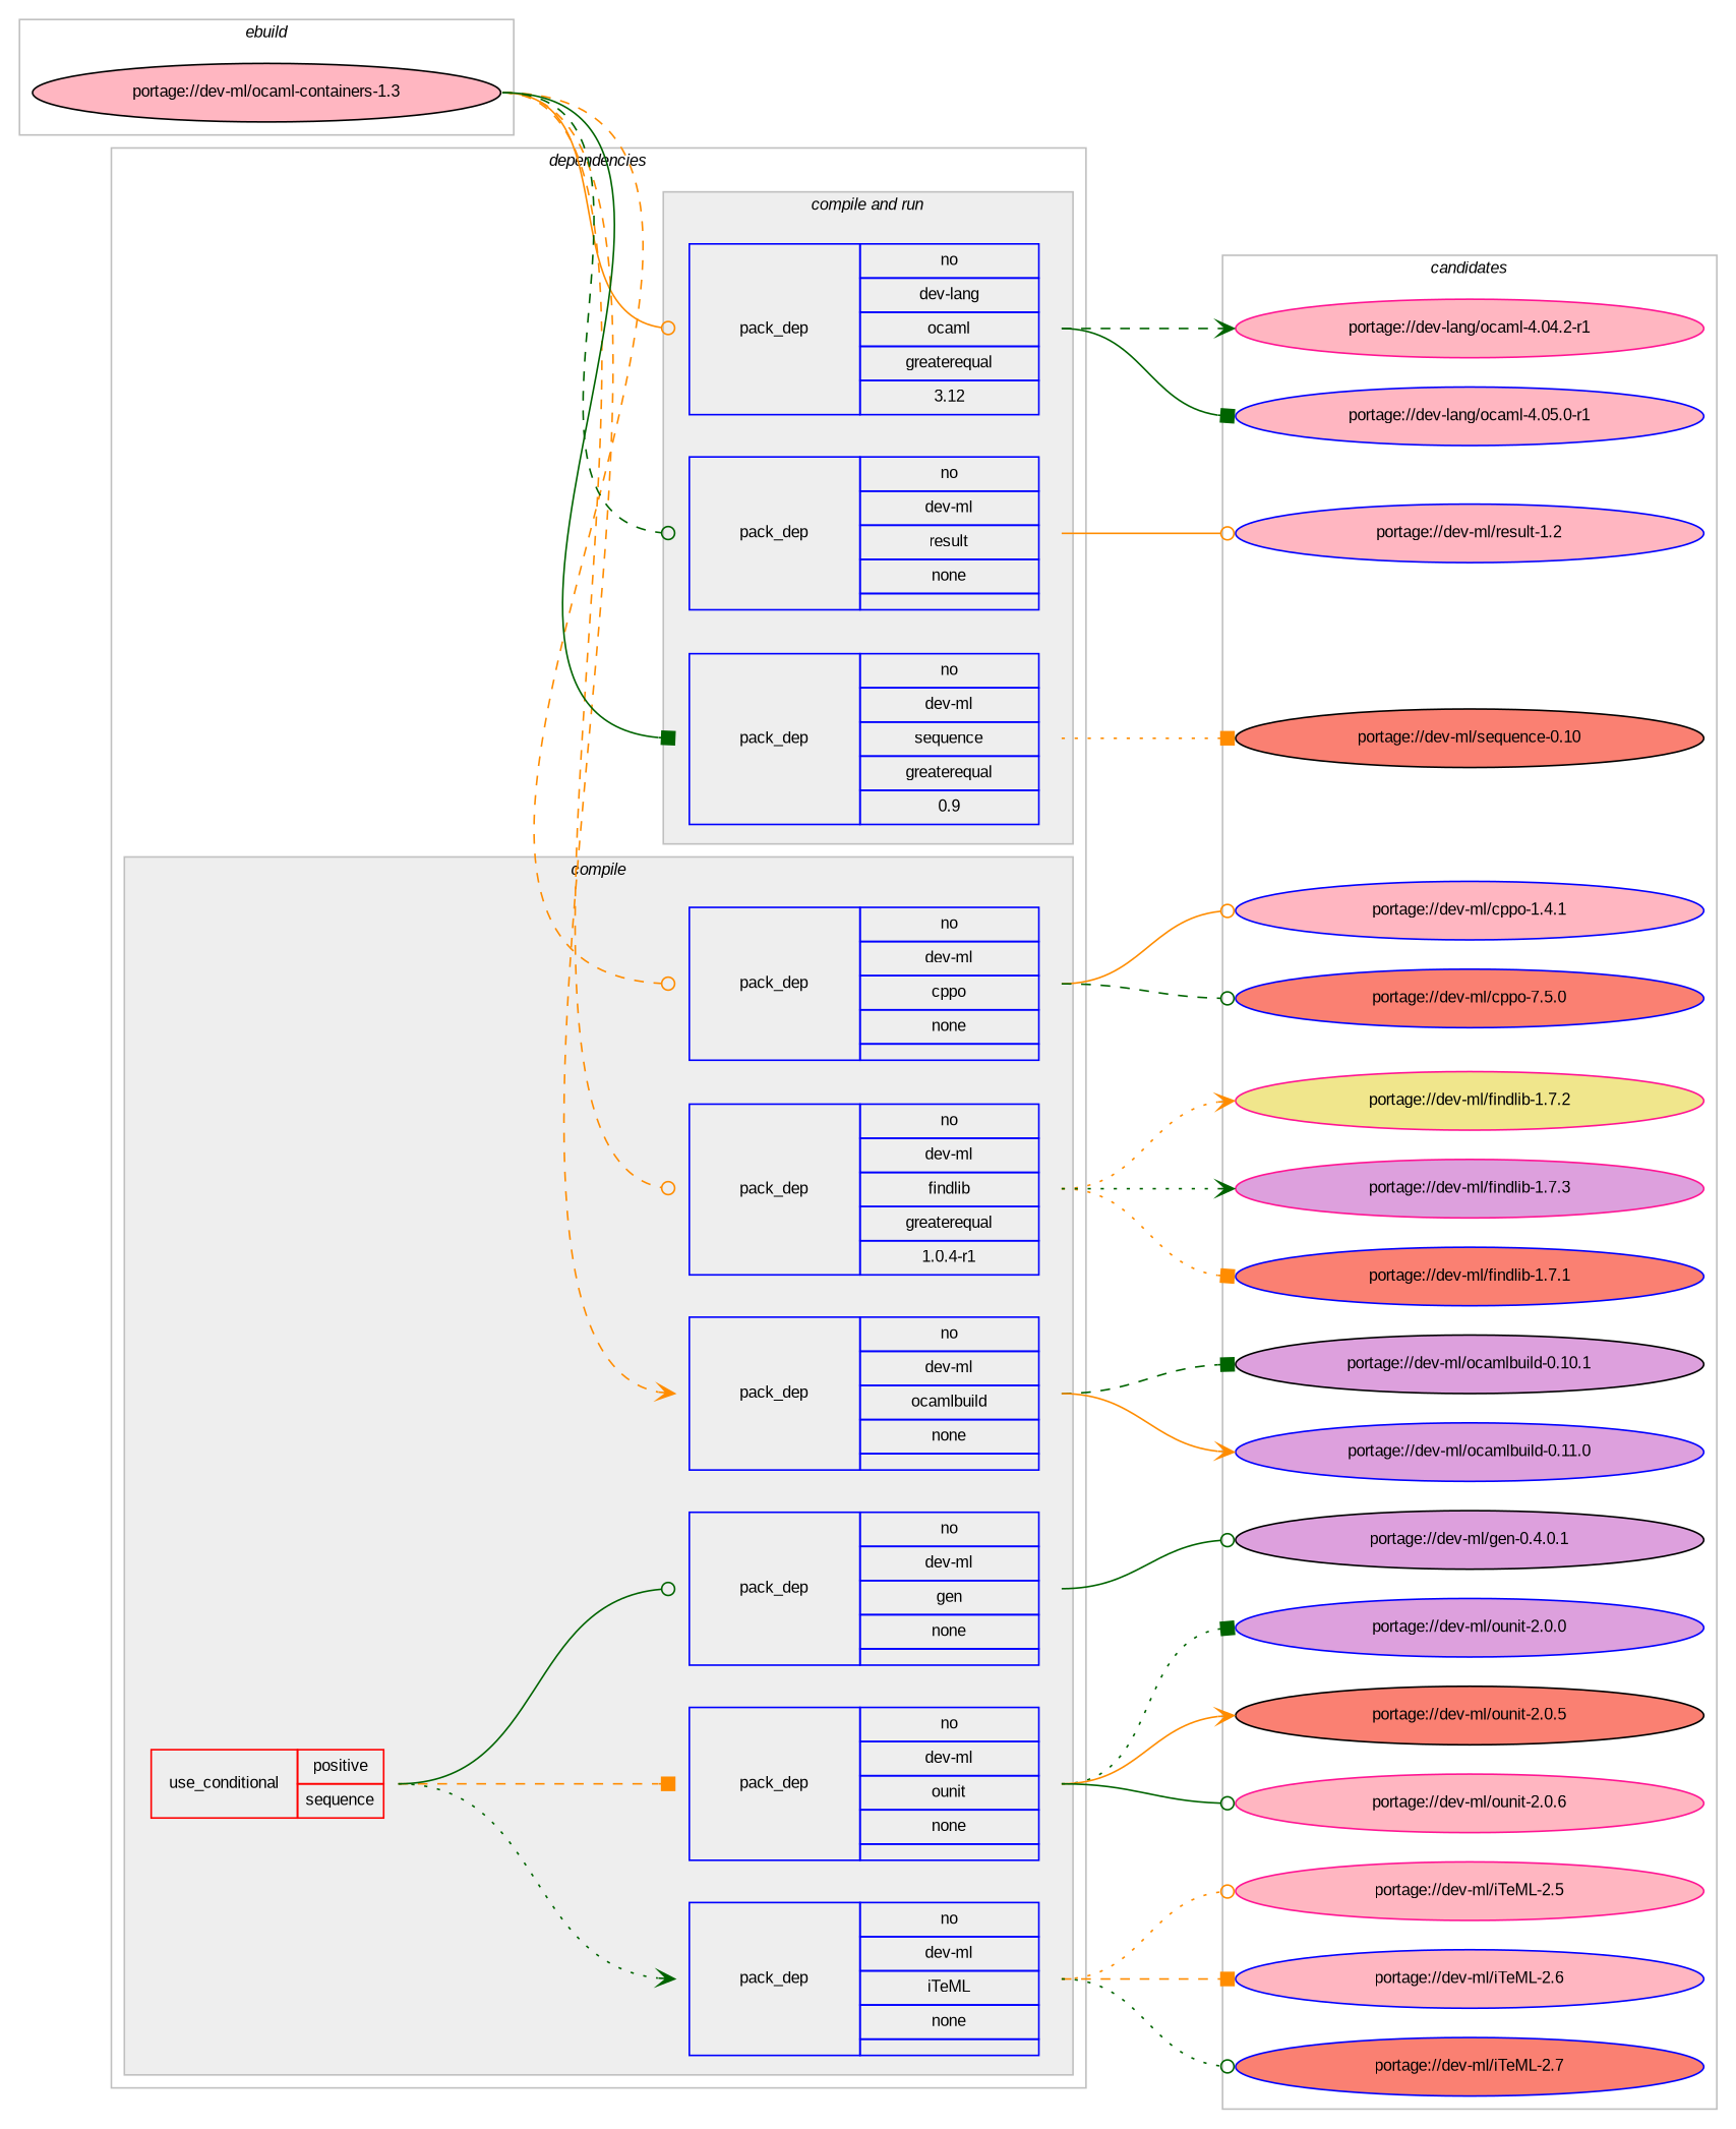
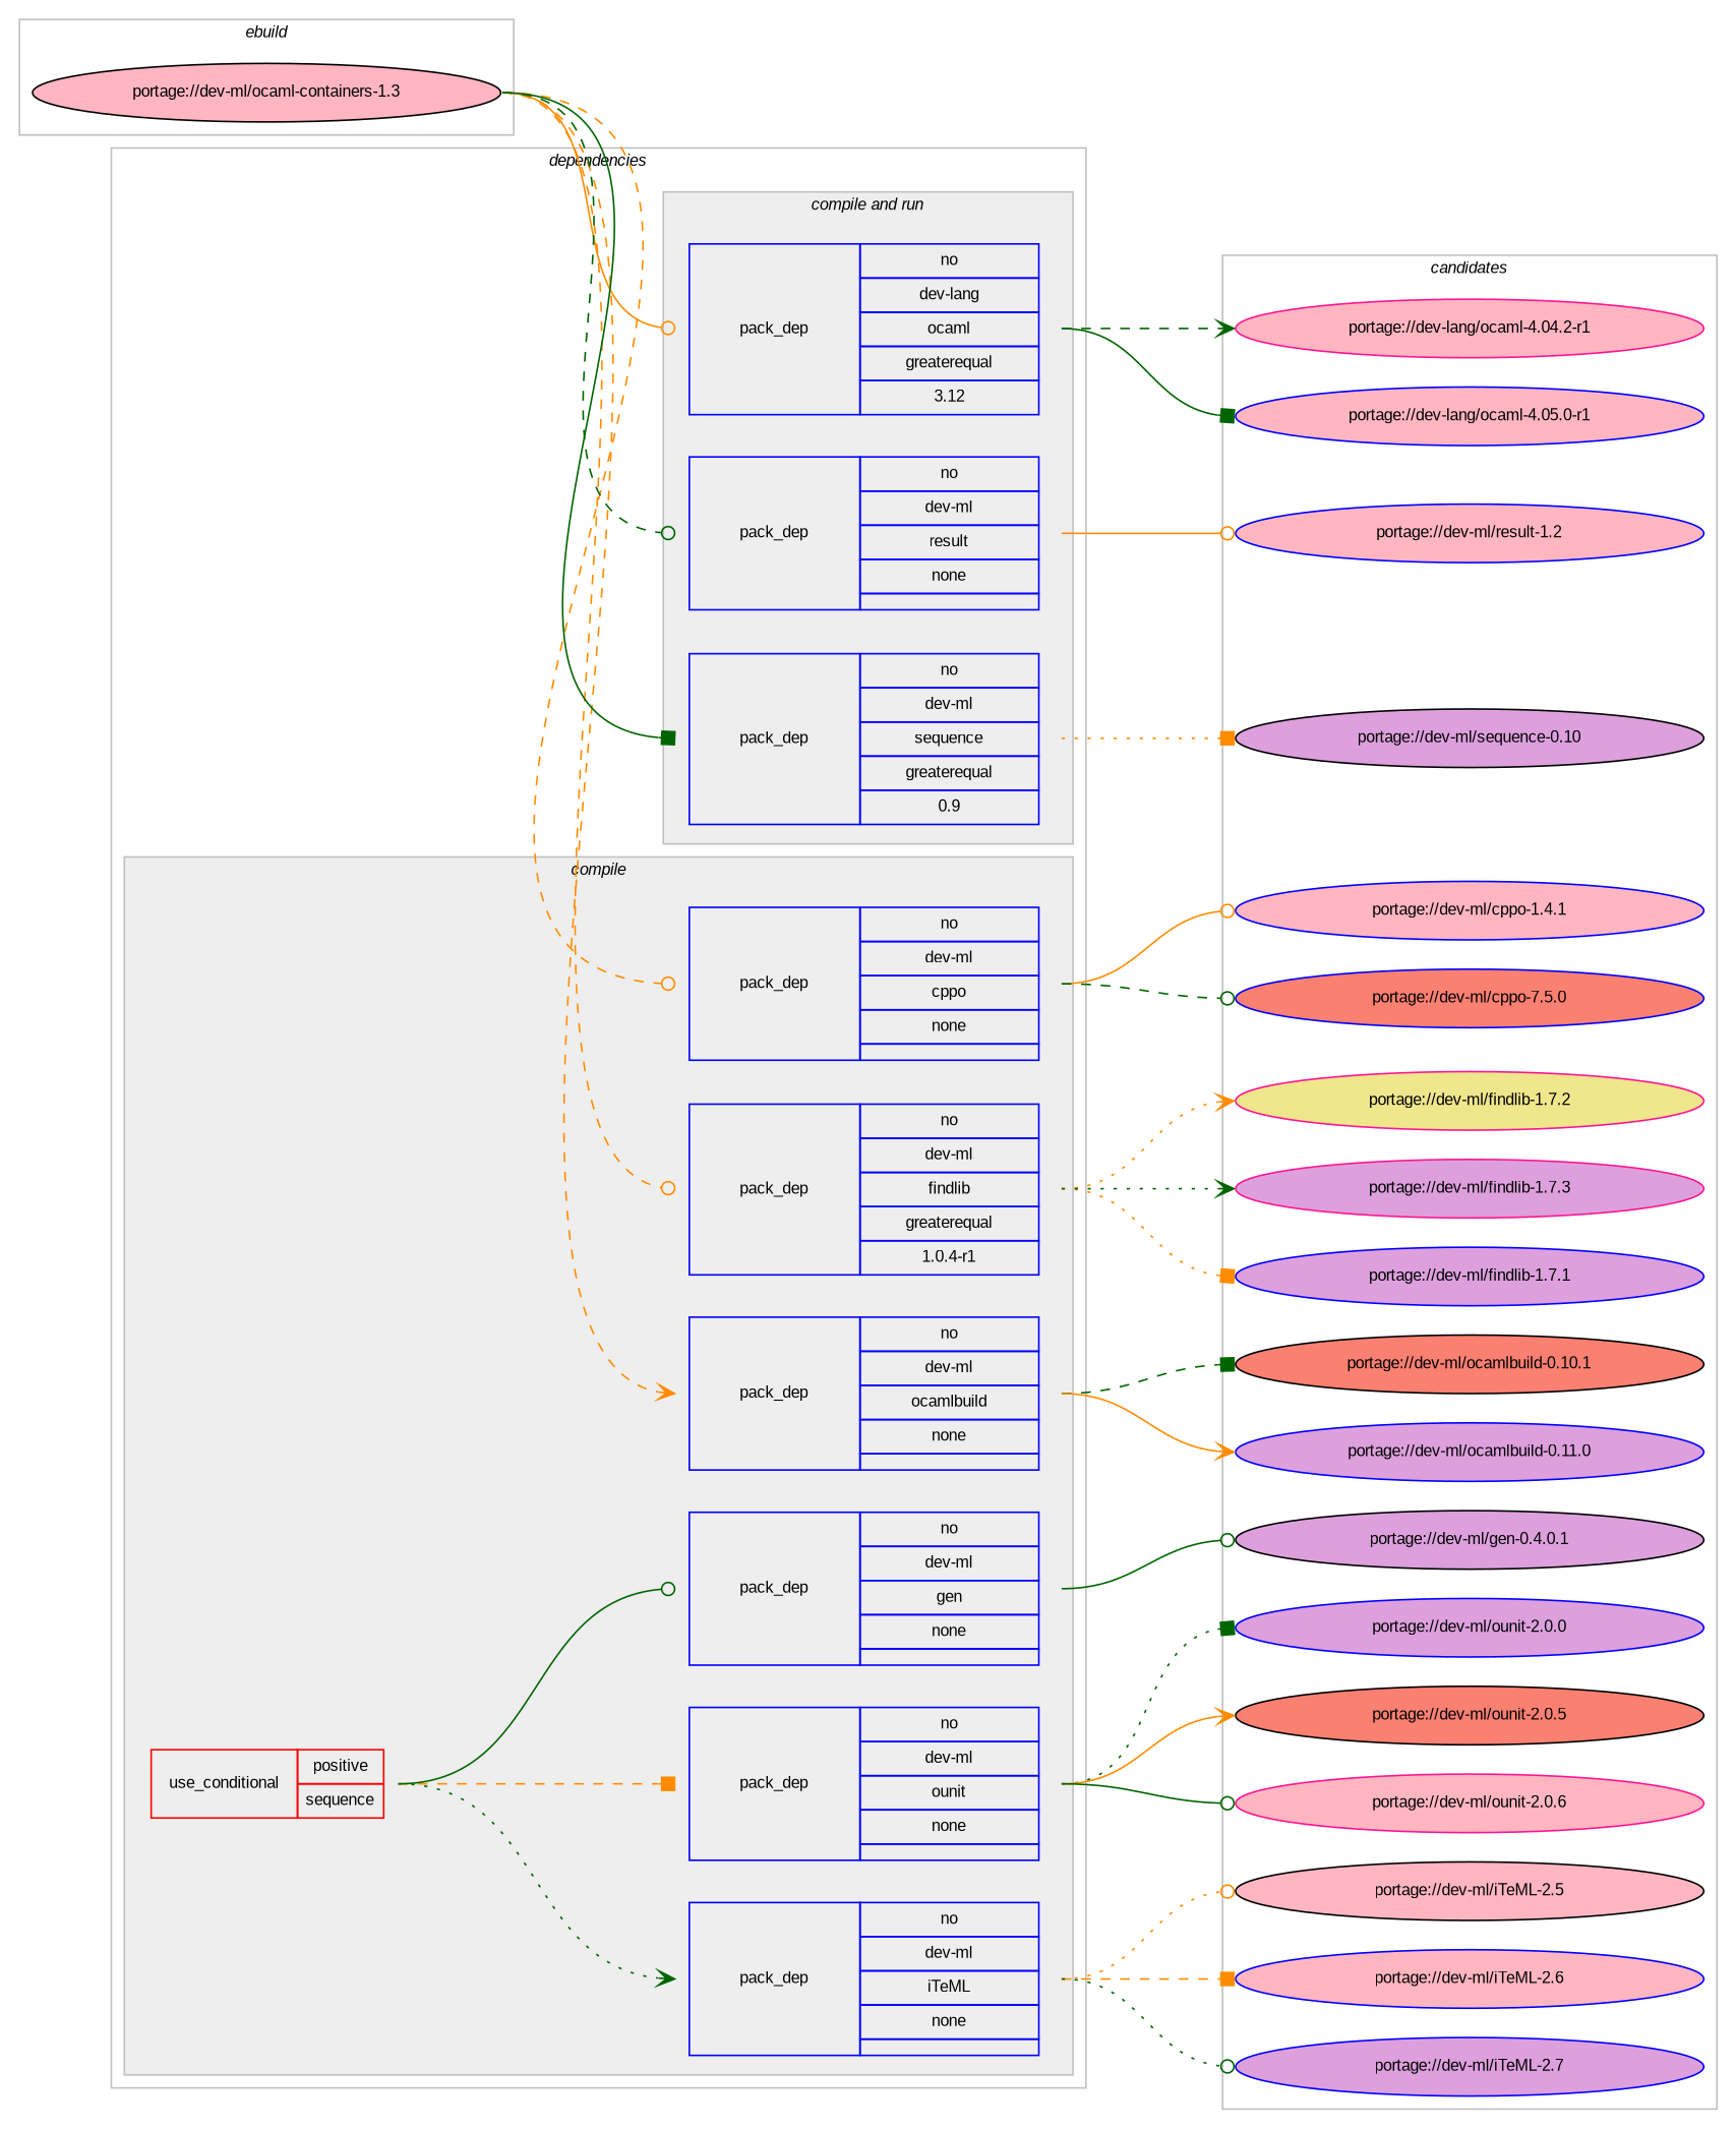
  digraph {
    compound=true
    concentrate=true
    fontname="Liberation Sans"
    fontsize=10
    newrank=true
    rankdir=LR
    ranksep=1.5
    node [color=blue fontname="Liberation Sans" fontsize=10 style=filled]
    edge [arrowhead=odot color=darkorange fontname="Liberation Sans" headport=w style=solid tailport=e weight=100]
    n1 [color=black fillcolor=lightpink label="portage://dev-ml/ocaml-containers-1.3" width=4]
    n2 [label=<<TABLE BORDER="0" CELLBORDER="1" CELLSPACING="0" CELLPADDING="4" WIDTH="220"><TR><TD ROWSPAN="6" CELLPADDING="30">pack_dep</TD></TR><TR><TD WIDTH="110">no</TD></TR><TR><TD>dev-ml</TD></TR><TR><TD>iTeML</TD></TR><TR><TD>none</TD></TR><TR><TD></TD></TR></TABLE>> shape=none style=""]
    n3 [label=<<TABLE BORDER="0" CELLBORDER="1" CELLSPACING="0" CELLPADDING="4" WIDTH="220"><TR><TD ROWSPAN="6" CELLPADDING="30">pack_dep</TD></TR><TR><TD WIDTH="110">no</TD></TR><TR><TD>dev-ml</TD></TR><TR><TD>ounit</TD></TR><TR><TD>none</TD></TR><TR><TD></TD></TR></TABLE>> shape=none style=""]
    n4 [label=<<TABLE BORDER="0" CELLBORDER="1" CELLSPACING="0" CELLPADDING="4" WIDTH="220"><TR><TD ROWSPAN="6" CELLPADDING="30">pack_dep</TD></TR><TR><TD WIDTH="110">no</TD></TR><TR><TD>dev-ml</TD></TR><TR><TD>gen</TD></TR><TR><TD>none</TD></TR><TR><TD></TD></TR></TABLE>> shape=none style=""]
    n5 [color=red label=<<TABLE BORDER="0" CELLBORDER="1" CELLSPACING="0" CELLPADDING="4"><TR><TD ROWSPAN="3" CELLPADDING="10">use_conditional</TD></TR><TR><TD>positive</TD></TR><TR><TD>sequence</TD></TR></TABLE>> shape=none style=""]
    n6 [label=<<TABLE BORDER="0" CELLBORDER="1" CELLSPACING="0" CELLPADDING="4" WIDTH="220"><TR><TD ROWSPAN="6" CELLPADDING="30">pack_dep</TD></TR><TR><TD WIDTH="110">no</TD></TR><TR><TD>dev-ml</TD></TR><TR><TD>cppo</TD></TR><TR><TD>none</TD></TR><TR><TD></TD></TR></TABLE>> shape=none style=""]
    n7 [label=<<TABLE BORDER="0" CELLBORDER="1" CELLSPACING="0" CELLPADDING="4" WIDTH="220"><TR><TD ROWSPAN="6" CELLPADDING="30">pack_dep</TD></TR><TR><TD WIDTH="110">no</TD></TR><TR><TD>dev-ml</TD></TR><TR><TD>findlib</TD></TR><TR><TD>greaterequal</TD></TR><TR><TD>1.0.4-r1</TD></TR></TABLE>> shape=none style=""]
    n8 [label=<<TABLE BORDER="0" CELLBORDER="1" CELLSPACING="0" CELLPADDING="4" WIDTH="220"><TR><TD ROWSPAN="6" CELLPADDING="30">pack_dep</TD></TR><TR><TD WIDTH="110">no</TD></TR><TR><TD>dev-ml</TD></TR><TR><TD>ocamlbuild</TD></TR><TR><TD>none</TD></TR><TR><TD></TD></TR></TABLE>> shape=none style=""]
    n9 [label=<<TABLE BORDER="0" CELLBORDER="1" CELLSPACING="0" CELLPADDING="4" WIDTH="220"><TR><TD ROWSPAN="6" CELLPADDING="30">pack_dep</TD></TR><TR><TD WIDTH="110">no</TD></TR><TR><TD>dev-lang</TD></TR><TR><TD>ocaml</TD></TR><TR><TD>greaterequal</TD></TR><TR><TD>3.12</TD></TR></TABLE>> shape=none style=""]
    n10 [label=<<TABLE BORDER="0" CELLBORDER="1" CELLSPACING="0" CELLPADDING="4" WIDTH="220"><TR><TD ROWSPAN="6" CELLPADDING="30">pack_dep</TD></TR><TR><TD WIDTH="110">no</TD></TR><TR><TD>dev-ml</TD></TR><TR><TD>result</TD></TR><TR><TD>none</TD></TR><TR><TD></TD></TR></TABLE>> shape=none style=""]
    n11 [label=<<TABLE BORDER="0" CELLBORDER="1" CELLSPACING="0" CELLPADDING="4" WIDTH="220"><TR><TD ROWSPAN="6" CELLPADDING="30">pack_dep</TD></TR><TR><TD WIDTH="110">no</TD></TR><TR><TD>dev-ml</TD></TR><TR><TD>sequence</TD></TR><TR><TD>greaterequal</TD></TR><TR><TD>0.9</TD></TR></TABLE>> shape=none style=""]
-   n12 [color=deeppink fillcolor=lightpink label="portage://dev-ml/iTeML-2.5" width=4]
+   n12 [color=black fillcolor=lightpink label="portage://dev-ml/iTeML-2.5" width=4]
    n13 [fillcolor=lightpink label="portage://dev-ml/iTeML-2.6" width=4]
-   n14 [fillcolor=salmon label="portage://dev-ml/iTeML-2.7" width=4]
+   n14 [fillcolor=plum label="portage://dev-ml/iTeML-2.7" width=4]
    n15 [fillcolor=plum label="portage://dev-ml/ounit-2.0.0" width=4]
    n16 [color=black fillcolor=salmon label="portage://dev-ml/ounit-2.0.5" width=4]
    n17 [color=deeppink fillcolor=lightpink label="portage://dev-ml/ounit-2.0.6" width=4]
    n18 [color=black fillcolor=plum label="portage://dev-ml/gen-0.4.0.1" width=4]
    n19 [fillcolor=lightpink label="portage://dev-ml/cppo-1.4.1" width=4]
    n20 [fillcolor=salmon label="portage://dev-ml/cppo-7.5.0" width=4]
-   n21 [fillcolor=salmon label="portage://dev-ml/findlib-1.7.1" width=4]
+   n21 [fillcolor=plum label="portage://dev-ml/findlib-1.7.1" width=4]
    n22 [color=deeppink fillcolor=khaki label="portage://dev-ml/findlib-1.7.2" width=4]
    n23 [color=deeppink fillcolor=plum label="portage://dev-ml/findlib-1.7.3" width=4]
    n24 [color=deeppink fillcolor=lightpink label="portage://dev-lang/ocaml-4.04.2-r1" width=4]
    n25 [fillcolor=lightpink label="portage://dev-lang/ocaml-4.05.0-r1" width=4]
-   n26 [color=black fillcolor=plum label="portage://dev-ml/ocamlbuild-0.10.1" width=4]
+   n26 [color=black fillcolor=salmon label="portage://dev-ml/ocamlbuild-0.10.1" width=4]
    n27 [fillcolor=plum label="portage://dev-ml/ocamlbuild-0.11.0" width=4]
    n28 [fillcolor=lightpink label="portage://dev-ml/result-1.2" width=4]
-   n29 [color=black fillcolor=salmon label="portage://dev-ml/sequence-0.10" width=4]
+   n29 [color=black fillcolor=plum label="portage://dev-ml/sequence-0.10" width=4]
    subgraph cluster_1 {
      color=gray
      label=<<i>ebuild</i>>
      rank=same
      n1
    }
    subgraph cluster_2 {
      color=gray
      label=<<i>dependencies</i>>
      subgraph cluster_3 {
        color=gray
        fillcolor="#eeeeee"
        label=<<i>compile</i>>
        style=filled
        subgraph sub_4 {
          color=gray
          fillcolor="#eeeeee"
          label=<<i>compile</i>>
          style=filled
          n5
          subgraph sub_5 {
            color=gray
            fillcolor="#eeeeee"
            label=<<i>compile</i>>
            style=filled
            n2
          }
          subgraph sub_6 {
            color=gray
            fillcolor="#eeeeee"
            label=<<i>compile</i>>
            style=filled
            n3
          }
          subgraph sub_7 {
            color=gray
            fillcolor="#eeeeee"
            label=<<i>compile</i>>
            style=filled
            n4
          }
        }
        subgraph sub_8 {
          color=gray
          fillcolor="#eeeeee"
          label=<<i>compile</i>>
          style=filled
          n6
        }
        subgraph sub_9 {
          color=gray
          fillcolor="#eeeeee"
          label=<<i>compile</i>>
          style=filled
          n7
        }
        subgraph sub_10 {
          color=gray
          fillcolor="#eeeeee"
          label=<<i>compile</i>>
          style=filled
          n8
        }
      }
      subgraph cluster_11 {
        color=gray
        fillcolor="#eeeeee"
        label=<<i>compile and run</i>>
        style=filled
        subgraph sub_12 {
          color=gray
          fillcolor="#eeeeee"
          label=<<i>compile and run</i>>
          style=filled
          n9
        }
        subgraph sub_13 {
          color=gray
          fillcolor="#eeeeee"
          label=<<i>compile and run</i>>
          style=filled
          n10
        }
        subgraph sub_14 {
          color=gray
          fillcolor="#eeeeee"
          label=<<i>compile and run</i>>
          style=filled
          n11
        }
      }
      subgraph cluster_15 {
        color=gray
        fillcolor="#eeeeee"
        label=<<i>run</i>>
        style=filled
      }
    }
    subgraph cluster_16 {
      color=gray
      label=<<i>candidates</i>>
      rank=same
      subgraph sub_17 {
        color=black
        label=<<i>candidates</i>>
        nodesep=1
        rank=same
        n12
        n13
        n14
      }
      subgraph sub_18 {
        color=black
        label=<<i>candidates</i>>
        nodesep=1
        rank=same
        n15
        n16
        n17
      }
      subgraph sub_19 {
        color=black
        label=<<i>candidates</i>>
        nodesep=1
        rank=same
        n18
      }
      subgraph sub_20 {
        color=black
        label=<<i>candidates</i>>
        nodesep=1
        rank=same
        n19
        n20
      }
      subgraph sub_21 {
        color=black
        label=<<i>candidates</i>>
        nodesep=1
        rank=same
        n21
        n22
        n23
      }
      subgraph sub_22 {
        color=black
        label=<<i>candidates</i>>
        nodesep=1
        rank=same
        n24
        n25
      }
      subgraph sub_23 {
        color=black
        label=<<i>candidates</i>>
        nodesep=1
        rank=same
        n26
        n27
      }
      subgraph sub_24 {
        color=black
        label=<<i>candidates</i>>
        nodesep=1
        rank=same
        n28
      }
      subgraph sub_25 {
        color=black
        label=<<i>candidates</i>>
        nodesep=1
        rank=same
        n29
      }
    }
    n1 -> n6 [style=dashed weight=20]
    n1 -> n7 [style=dashed weight=20]
    n1 -> n8 [arrowhead=vee style=dashed weight=20]
    n1 -> n9 [weight=20]
    n1 -> n10 [color=darkgreen style=dashed weight=20]
    n1 -> n11 [arrowhead=box color=darkgreen weight=20]
    n2 -> n12 [style=dotted]
    n2 -> n13 [arrowhead=box style=dashed]
    n2 -> n14 [color=darkgreen style=dotted]
    n3 -> n15 [arrowhead=box color=darkgreen style=dotted]
    n3 -> n16 [arrowhead=vee]
    n3 -> n17 [color=darkgreen]
    n4 -> n18 [color=darkgreen]
    n5 -> n2 [arrowhead=vee color=darkgreen style=dotted weight=20]
    n5 -> n3 [arrowhead=box style=dashed weight=20]
    n5 -> n4 [color=darkgreen weight=20]
    n6 -> n19
    n6 -> n20 [color=darkgreen style=dashed]
    n7 -> n21 [arrowhead=box style=dotted]
    n7 -> n22 [arrowhead=vee style=dotted]
    n7 -> n23 [arrowhead=vee color=darkgreen style=dotted]
    n8 -> n26 [arrowhead=box color=darkgreen style=dashed]
    n8 -> n27 [arrowhead=vee]
    n9 -> n24 [arrowhead=vee color=darkgreen style=dashed]
    n9 -> n25 [arrowhead=box color=darkgreen]
    n10 -> n28
    n11 -> n29 [arrowhead=box style=dotted]
  }
